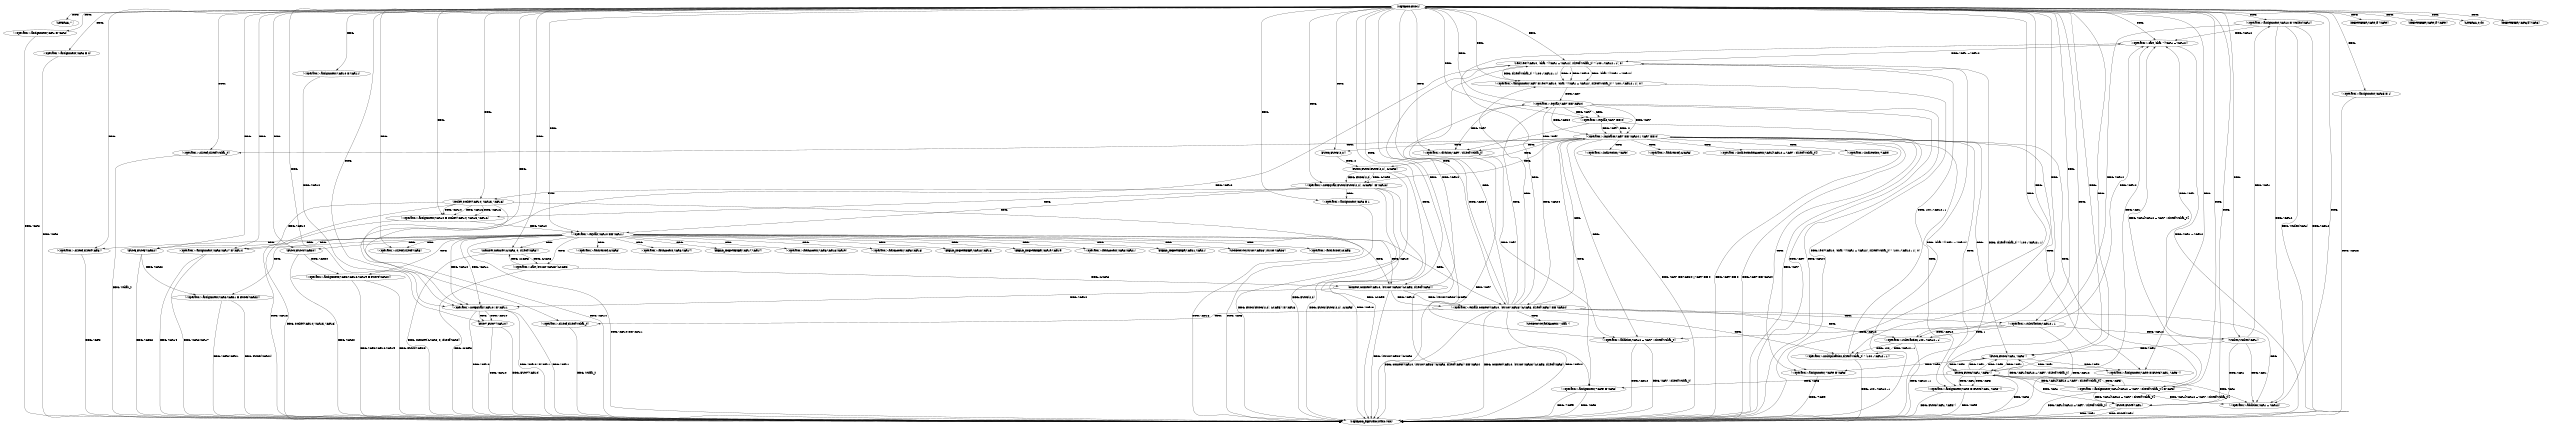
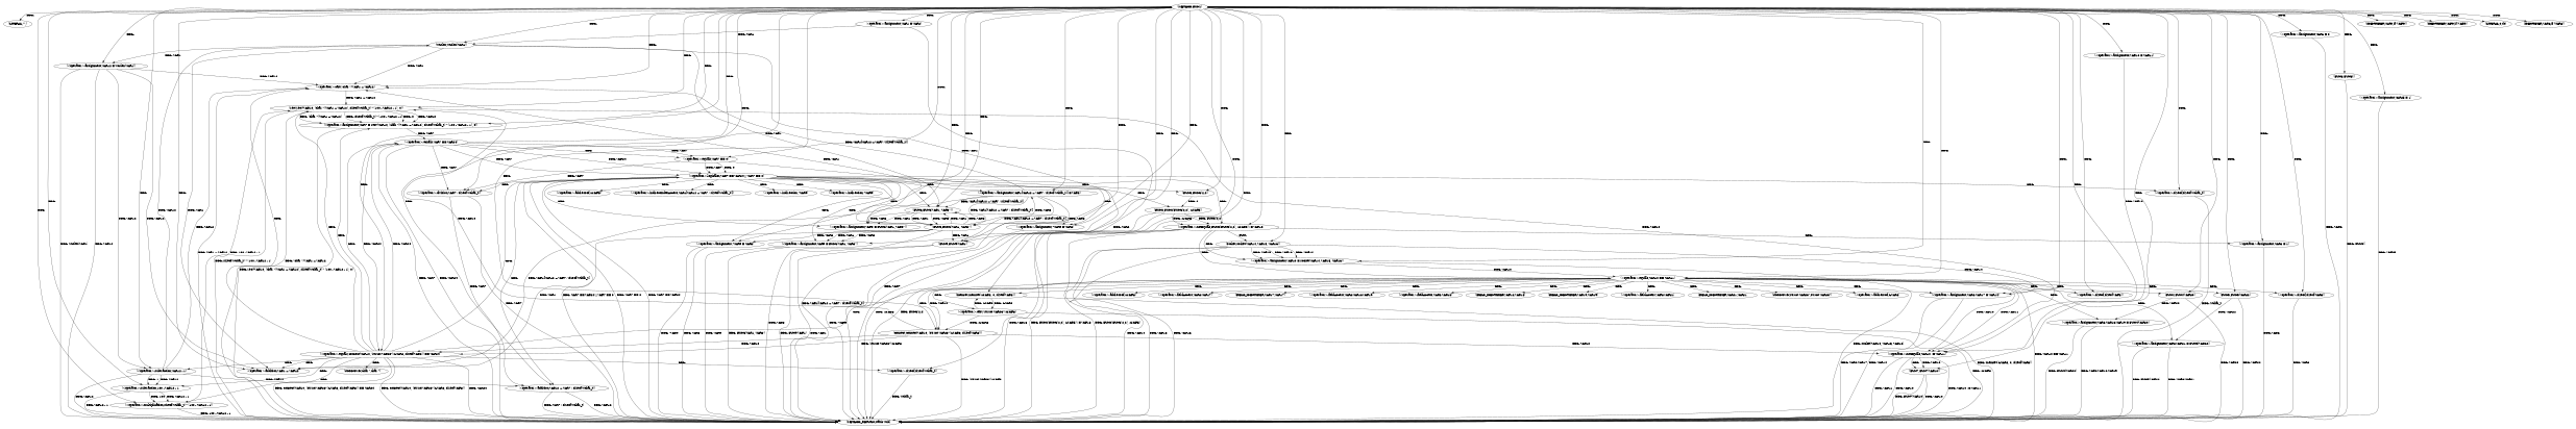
  digraph {
    n1 [label="(METHOD,FUN1)"]
    n2 [label="(LITERAL,\"\",)"]
    n3 [label="(<operator>.assignment,VAR1 = VAR2)"]
    n4 [label="(<operator>.assignment,VAR6 = 0)"]
    n5 [label="(<operator>.assignment,VAR10 = VAR11)"]
    n6 [label="(<operator>.assignment,VAR12 = wcslen(VAR1))"]
    n7 [label="(wcslen,wcslen(VAR1))"]
    n8 [label="(<operator>.notEquals,FUN2(FUN3(2,2), &VAR5) != VAR13)"]
    n9 [label="(FUN3,FUN3(2,2))"]
    n10 [label="(<operator>.assignment,VAR6 = 1)"]
    n11 [label="(<operator>.assignment,VAR10 = socket(VAR14, VAR15, VAR16))"]
    n12 [label="(socket,socket(VAR14, VAR15, VAR16))"]
    n13 [label="(<operator>.equals,VAR10 == VAR11)"]
    n14 [label="(memset,memset(&VAR8, 0, sizeof(VAR8)))"]
    n15 [label="(<operator>.sizeOf,sizeof(VAR8))"]
    n16 [label="(<operator>.assignment,VAR8.VAR17 = VAR14)"]
    n17 [label="(FUN4,FUN4(VAR20))"]
    n18 [label="(FUN5,FUN5(VAR22))"]
    n19 [label="(<operator>.equals,connect(VAR10, (struct VAR23*)&VAR8, sizeof(VAR8)) == VAR24)"]
    n20 [label="(connect,connect(VAR10, (struct VAR23*)&VAR8, sizeof(VAR8)))"]
    n21 [label="(<operator>.sizeOf,sizeof(VAR8))"]
    n22 [label="(<operator>.assignment,VAR7 = recv(VAR10, (char *)(VAR1 + VAR12), sizeof(wchar_t) * (100 - VAR12 - 1), 0))"]
    n23 [label="(recv,recv(VAR10, (char *)(VAR1 + VAR12), sizeof(wchar_t) * (100 - VAR12 - 1), 0))"]
    n24 [label="(<operator>.cast,(char *)(VAR1 + VAR12))"]
    n25 [label="(<operator>.addition,VAR1 + VAR12)"]
    n26 [label="(<operator>.multiplication,sizeof(wchar_t) * (100 - VAR12 - 1))"]
    n27 [label="(<operator>.sizeOf,sizeof(wchar_t))"]
    n28 [label="(<operator>.subtraction,100 - VAR12 - 1)"]
    n29 [label="(<operator>.subtraction,VAR12 - 1)"]
    n30 [label="(<operator>.equals,VAR7 == 0)"]
    n31 [label="(<operator>.assignment,VAR1[VAR12 + VAR7 / sizeof(wchar_t)] = VAR3)"]
    n32 [label="(<operator>.addition,VAR12 + VAR7 / sizeof(wchar_t))"]
    n33 [label="(<operator>.division,VAR7 / sizeof(wchar_t))"]
    n34 [label="(<operator>.sizeOf,sizeof(wchar_t))"]
    n35 [label="(<operator>.assignment,VAR9 = FUN6(VAR1, VAR3''))"]
    n36 [label="(FUN6,FUN6(VAR1, VAR3''))"]
    n37 [label="(IDENTIFIER,VAR9,if (VAR9))"]
    n38 [label="(<operator>.assignment,*VAR9 = VAR3)"]
    n39 [label="(<operator>.assignment,VAR9 = FUN6(VAR1, VAR3''))"]
    n40 [label="(FUN6,FUN6(VAR1, VAR3''))"]
    n41 [label="(IDENTIFIER,VAR9,if (VAR9))"]
    n42 [label="(<operator>.assignment,*VAR9 = VAR3)"]
    n43 [label="(LITERAL,0,do)"]
    n44 [label="(<operator>.notEquals,VAR10 != VAR11)"]
    n45 [label="(FUN7,FUN7(VAR10))"]
    n46 [label="(IDENTIFIER,VAR6,if (VAR6))"]
+   n47 [label="(FUN8,FUN8())"]
    n48 [label="(<operator>.assignment,VAR25 = 1)"]
    n49 [label="(FUN9,FUN9(VAR1))"]
    n50 [label="(METHOD_RETURN,static void)"]
    n51 [label="(FUN2,FUN2(FUN3(2,2), &VAR5))"]
    n52 [label="(<operator>.assignment,VAR8.VAR18.VAR19 = FUN4(VAR20))"]
    n53 [label="(<operator>.assignment,VAR8.VAR21 = FUN5(VAR22))"]
    n54 [label="(<operator>.cast,(struct VAR23*)&VAR8)"]
    n55 [label="(<operator>.addressOf,&VAR8)"]
    n56 [label="(<operator>.fieldAccess,VAR8.VAR17)"]
    n57 [label="(FIELD_IDENTIFIER,VAR17,VAR17)"]
    n58 [label="(<operator>.fieldAccess,VAR8.VAR18.VAR19)"]
    n59 [label="(<operator>.fieldAccess,VAR8.VAR18)"]
    n60 [label="(FIELD_IDENTIFIER,VAR18,VAR18)"]
    n61 [label="(FIELD_IDENTIFIER,VAR19,VAR19)"]
    n62 [label="(<operator>.fieldAccess,VAR8.VAR21)"]
    n63 [label="(FIELD_IDENTIFIER,VAR21,VAR21)"]
    n64 [label="(UNKNOWN,struct VAR23*,struct VAR23*)"]
    n65 [label="(<operator>.addressOf,&VAR8)"]
    n66 [label="(<operator>.equals,VAR7 == VAR24)"]
    n67 [label="(<operator>.logicalOr,VAR7 == VAR24 || VAR7 == 0)"]
-   n68 [label="(UNKNOWN,fieldAccess *,char *)"]
+   n68 [label="(UNKNOWN,char *,char *)"]
    n69 [label="(<operator>.addressOf,&VAR5)"]
    n70 [label="(<operator>.indirectIndexAccess,VAR1[VAR12 + VAR7 / sizeof(wchar_t)])"]
    n71 [label="(<operator>.indirection,*VAR9)"]
    n72 [label="(<operator>.indirection,*VAR9)"]
    n1 -> n2 [label="DDG: "]
    n1 -> n3 [label="DDG: "]
    n1 -> n4 [label="DDG: "]
    n1 -> n5 [label="DDG: "]
    n1 -> n6 [label="DDG: "]
    n1 -> n7 [label="DDG: "]
    n1 -> n8 [label="DDG: "]
    n1 -> n9 [label="DDG: "]
    n1 -> n10 [label="DDG: "]
    n1 -> n11 [label="DDG: "]
    n1 -> n12 [label="DDG: "]
    n1 -> n13 [label="DDG: "]
    n1 -> n14 [label="DDG: "]
    n1 -> n15 [label="DDG: "]
    n1 -> n16 [label="DDG: "]
    n1 -> n17 [label="DDG: "]
    n1 -> n18 [label="DDG: "]
    n1 -> n19 [label="DDG: "]
    n1 -> n20 [label="DDG: "]
    n1 -> n21 [label="DDG: "]
    n1 -> n22 [label="DDG: "]
    n1 -> n23 [label="DDG: "]
    n1 -> n24 [label="DDG: "]
    n1 -> n25 [label="DDG: "]
    n1 -> n26 [label="DDG: "]
    n1 -> n27 [label="DDG: "]
    n1 -> n28 [label="DDG: "]
    n1 -> n29 [label="DDG: "]
    n1 -> n30 [label="DDG: "]
    n1 -> n31 [label="DDG: "]
    n1 -> n32 [label="DDG: "]
    n1 -> n33 [label="DDG: "]
    n1 -> n34 [label="DDG: "]
    n1 -> n35 [label="DDG: "]
    n1 -> n36 [label="DDG: "]
    n1 -> n37 [label="DDG: "]
    n1 -> n38 [label="DDG: "]
    n1 -> n39 [label="DDG: "]
    n1 -> n40 [label="DDG: "]
    n1 -> n41 [label="DDG: "]
    n1 -> n42 [label="DDG: "]
    n1 -> n43 [label="DDG: "]
    n1 -> n44 [label="DDG: "]
    n1 -> n45 [label="DDG: "]
    n1 -> n46 [label="DDG: "]
+   n1 -> n47 [label="DDG: "]
    n1 -> n48 [label="DDG: "]
    n1 -> n49 [label="DDG: "]
+   n3 -> n7 [label="DDG: VAR1"]
    n3 -> n50 [label="DDG: VAR2"]
    n4 -> n50 [label="DDG: VAR6"]
    n5 -> n44 [label="DDG: VAR10"]
    n6 -> n24 [label="DDG: VAR12"]
    n6 -> n25 [label="DDG: VAR12"]
    n6 -> n29 [label="DDG: VAR12"]
    n6 -> n50 [label="DDG: wcslen(VAR1)"]
    n6 -> n50 [label="DDG: VAR12"]
    n7 -> n6 [label="DDG: VAR1"]
    n7 -> n24 [label="DDG: VAR1"]
    n7 -> n25 [label="DDG: VAR1"]
    n7 -> n36 [label="DDG: VAR1"]
    n7 -> n49 [label="DDG: VAR1"]
    n8 -> n10 [label="CDG: "]
    n8 -> n11 [label="CDG: "]
    n8 -> n12 [label="FUN: "]
    n8 -> n13 [label="CDG: "]
    n8 -> n50 [label="DDG: FUN2(FUN3(2,2), &VAR5)"]
    n8 -> n50 [label="DDG: VAR13"]
    n8 -> n50 [label="DDG: FUN2(FUN3(2,2), &VAR5) != VAR13"]
    n9 -> n51 [label="DDG: 2"]
    n10 -> n50 [label="DDG: VAR6"]
    n11 -> n13 [label="DDG: VAR10"]
    n11 -> n50 [label="DDG: socket(VAR14, VAR15, VAR16)"]
    n12 -> n11 [label="DDG: VAR14"]
    n12 -> n11 [label="DDG: VAR15"]
    n12 -> n11 [label="DDG: VAR16"]
    n12 -> n16 [label="DDG: VAR14"]
    n12 -> n50 [label="DDG: VAR14"]
    n12 -> n50 [label="DDG: VAR15"]
    n12 -> n50 [label="DDG: VAR16"]
    n13 -> n14 [label="CDG: "]
    n13 -> n15 [label="CDG: "]
    n13 -> n16 [label="CDG: "]
    n13 -> n17 [label="CDG: "]
    n13 -> n18 [label="CDG: "]
    n13 -> n19 [label="CDG: "]
    n13 -> n20 [label="DDG: VAR10"]
    n13 -> n20 [label="CDG: "]
    n13 -> n21 [label="CDG: "]
    n13 -> n44 [label="DDG: VAR10"]
    n13 -> n44 [label="DDG: VAR11"]
    n13 -> n50 [label="DDG: VAR10 == VAR11"]
    n13 -> n52 [label="CDG: "]
    n13 -> n53 [label="CDG: "]
    n13 -> n54 [label="CDG: "]
    n13 -> n55 [label="CDG: "]
    n13 -> n56 [label="CDG: "]
    n13 -> n57 [label="CDG: "]
    n13 -> n58 [label="CDG: "]
    n13 -> n59 [label="CDG: "]
    n13 -> n60 [label="CDG: "]
    n13 -> n61 [label="CDG: "]
    n13 -> n62 [label="CDG: "]
    n13 -> n63 [label="CDG: "]
    n13 -> n64 [label="CDG: "]
    n13 -> n65 [label="CDG: "]
    n14 -> n50 [label="DDG: memset(&VAR8, 0, sizeof(VAR8))"]
    n14 -> n54 [label="DDG: &VAR8"]
    n16 -> n50 [label="DDG: VAR8.VAR17"]
    n16 -> n50 [label="DDG: VAR14"]
    n17 -> n50 [label="DDG: VAR20"]
    n17 -> n52 [label="DDG: VAR20"]
    n18 -> n50 [label="DDG: VAR22"]
    n18 -> n53 [label="DDG: VAR22"]
    n19 -> n22 [label="CDG: "]
    n19 -> n23 [label="CDG: "]
    n19 -> n24 [label="CDG: "]
    n19 -> n25 [label="CDG: "]
    n19 -> n26 [label="CDG: "]
    n19 -> n27 [label="CDG: "]
    n19 -> n28 [label="CDG: "]
    n19 -> n29 [label="CDG: "]
    n19 -> n50 [label="DDG: VAR24"]
    n19 -> n50 [label="DDG: connect(VAR10, (struct VAR23*)&VAR8, sizeof(VAR8)) == VAR24"]
    n19 -> n50 [label="DDG: connect(VAR10, (struct VAR23*)&VAR8, sizeof(VAR8))"]
    n19 -> n66 [label="DDG: VAR24"]
    n19 -> n66 [label="CDG: "]
    n19 -> n67 [label="CDG: "]
    n19 -> n68 [label="CDG: "]
    n20 -> n19 [label="DDG: VAR10"]
    n20 -> n19 [label="DDG: (struct VAR23*)&VAR8"]
    n20 -> n23 [label="DDG: VAR10"]
    n20 -> n44 [label="DDG: VAR10"]
    n20 -> n50 [label="DDG: (struct VAR23*)&VAR8"]
    n21 -> n50 [label="DDG: VAR8"]
    n22 -> n50 [label="DDG: recv(VAR10, (char *)(VAR1 + VAR12), sizeof(wchar_t) * (100 - VAR12 - 1), 0)"]
    n22 -> n66 [label="DDG: VAR7"]
    n23 -> n22 [label="DDG: VAR10"]
    n23 -> n22 [label="DDG: (char *)(VAR1 + VAR12)"]
    n23 -> n22 [label="DDG: sizeof(wchar_t) * (100 - VAR12 - 1)"]
    n23 -> n22 [label="DDG: 0"]
    n23 -> n44 [label="DDG: VAR10"]
    n23 -> n50 [label="DDG: sizeof(wchar_t) * (100 - VAR12 - 1)"]
    n23 -> n50 [label="DDG: (char *)(VAR1 + VAR12)"]
    n24 -> n23 [label="DDG: VAR1 + VAR12"]
    n24 -> n50 [label="DDG: VAR1 + VAR12"]
    n26 -> n23 [label="DDG: 100 - VAR12 - 1"]
    n26 -> n50 [label="DDG: 100 - VAR12 - 1"]
    n27 -> n50 [label="DDG: wchar_t"]
    n28 -> n26 [label="DDG: 100"]
    n28 -> n26 [label="DDG: VAR12 - 1"]
    n28 -> n50 [label="DDG: VAR12 - 1"]
    n29 -> n7 [label="DDG: VAR12"]
    n29 -> n24 [label="DDG: VAR12"]
    n29 -> n28 [label="DDG: VAR12"]
    n29 -> n28 [label="DDG: 1"]
    n29 -> n32 [label="DDG: VAR12"]
    n29 -> n50 [label="DDG: VAR12"]
    n30 -> n33 [label="DDG: VAR7"]
    n30 -> n50 [label="DDG: VAR7"]
    n30 -> n67 [label="DDG: VAR7"]
    n30 -> n67 [label="DDG: 0"]
    n31 -> n24 [label="DDG: VAR1[VAR12 + VAR7 / sizeof(wchar_t)]"]
    n31 -> n25 [label="DDG: VAR1[VAR12 + VAR7 / sizeof(wchar_t)]"]
    n31 -> n36 [label="DDG: VAR1[VAR12 + VAR7 / sizeof(wchar_t)]"]
    n31 -> n40 [label="DDG: VAR1[VAR12 + VAR7 / sizeof(wchar_t)]"]
    n31 -> n49 [label="DDG: VAR1[VAR12 + VAR7 / sizeof(wchar_t)]"]
    n31 -> n50 [label="DDG: VAR1[VAR12 + VAR7 / sizeof(wchar_t)]"]
    n32 -> n50 [label="DDG: VAR12"]
    n32 -> n50 [label="DDG: VAR7 / sizeof(wchar_t)"]
    n33 -> n32 [label="DDG: VAR7"]
    n33 -> n50 [label="DDG: VAR7"]
    n34 -> n50 [label="DDG: wchar_t"]
    n36 -> n35 [label="DDG: VAR1"]
    n36 -> n35 [label="DDG: VAR3"]
    n36 -> n38 [label="DDG: VAR3"]
    n36 -> n40 [label="DDG: VAR1"]
    n36 -> n40 [label="DDG: VAR3"]
    n38 -> n50 [label="DDG: *VAR9"]
    n39 -> n50 [label="DDG: VAR9"]
    n39 -> n50 [label="DDG: FUN6(VAR1, VAR3'')"]
    n40 -> n24 [label="DDG: VAR1"]
    n40 -> n25 [label="DDG: VAR1"]
    n40 -> n31 [label="DDG: VAR3"]
    n40 -> n36 [label="DDG: VAR1"]
    n40 -> n36 [label="DDG: VAR3"]
    n40 -> n39 [label="DDG: VAR1"]
    n40 -> n39 [label="DDG: VAR3"]
    n40 -> n42 [label="DDG: VAR3"]
    n40 -> n49 [label="DDG: VAR1"]
    n40 -> n50 [label="DDG: VAR3"]
    n42 -> n50 [label="DDG: VAR3"]
    n42 -> n50 [label="DDG: *VAR9"]
    n44 -> n45 [label="DDG: VAR10"]
    n44 -> n45 [label="CDG: "]
    n44 -> n50 [label="DDG: VAR10 != VAR11"]
    n44 -> n50 [label="DDG: VAR11"]
    n44 -> n50 [label="DDG: VAR10"]
    n45 -> n50 [label="DDG: FUN7(VAR10)"]
    n45 -> n50 [label="DDG: VAR10"]
+   n47 -> n50 [label="DDG: FUN8()"]
    n48 -> n50 [label="DDG: VAR25"]
    n49 -> n50 [label="DDG: VAR1"]
    n49 -> n50 [label="DDG: FUN9(VAR1)"]
    n51 -> n8 [label="DDG: FUN3(2,2)"]
    n51 -> n8 [label="DDG: &VAR5"]
    n51 -> n50 [label="DDG: &VAR5"]
    n51 -> n50 [label="DDG: FUN3(2,2)"]
    n52 -> n50 [label="DDG: FUN4(VAR20)"]
    n52 -> n50 [label="DDG: VAR8.VAR18.VAR19"]
    n53 -> n50 [label="DDG: FUN5(VAR22)"]
    n53 -> n50 [label="DDG: VAR8.VAR21"]
    n54 -> n14 [label="DDG: &VAR8"]
    n54 -> n20 [label="DDG: &VAR8"]
    n54 -> n50 [label="DDG: &VAR8"]
    n66 -> n1 [label="DDG: "]
    n66 -> n19 [label="DDG: VAR24"]
    n66 -> n30 [label="DDG: VAR7"]
    n66 -> n30 [label="CDG: "]
    n66 -> n33 [label="DDG: VAR7"]
    n66 -> n50 [label="DDG: VAR7"]
    n66 -> n50 [label="DDG: VAR24"]
    n66 -> n67 [label="DDG: VAR7"]
    n66 -> n67 [label="DDG: VAR24"]
    n67 -> n8 [label="CDG: "]
    n67 -> n9 [label="CDG: "]
    n67 -> n31 [label="CDG: "]
    n67 -> n32 [label="CDG: "]
    n67 -> n33 [label="CDG: "]
    n67 -> n34 [label="CDG: "]
    n67 -> n35 [label="CDG: "]
    n67 -> n36 [label="CDG: "]
    n67 -> n38 [label="CDG: "]
    n67 -> n39 [label="CDG: "]
    n67 -> n40 [label="CDG: "]
    n67 -> n42 [label="CDG: "]
    n67 -> n50 [label="DDG: VAR7 == VAR24 || VAR7 == 0"]
    n67 -> n50 [label="DDG: VAR7 == 0"]
    n67 -> n50 [label="DDG: VAR7 == VAR24"]
    n67 -> n51 [label="CDG: "]
    n67 -> n69 [label="CDG: "]
    n67 -> n70 [label="CDG: "]
    n67 -> n71 [label="CDG: "]
    n67 -> n72 [label="CDG: "]
  }
